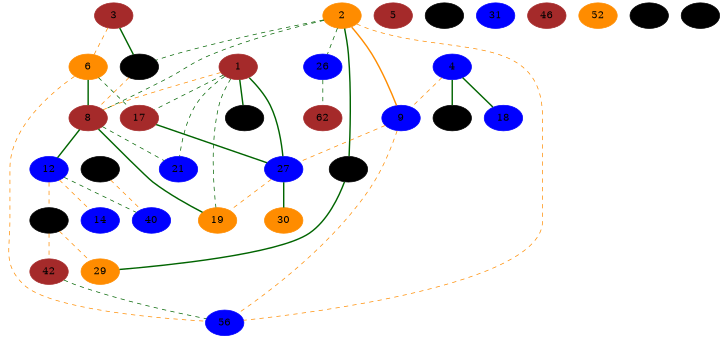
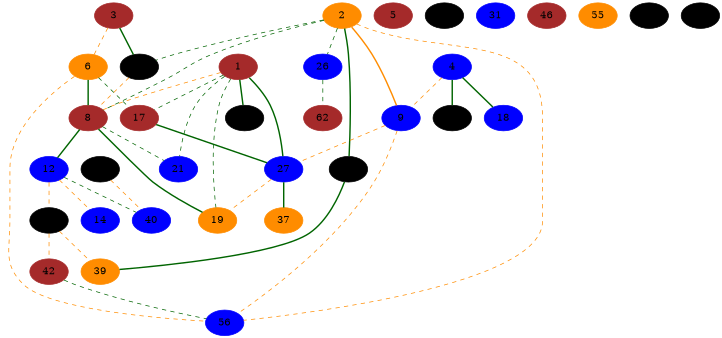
  graph {
    node [color=blue style=filled]
    edge [color=darkgreen style=dashed]
    1 [color=brown super="+48+28+13"]
    8 [color=brown super="+24"]
    17 [color=brown super="+30"]
    21
    27 [super="+51+45+35"]
    n6 [color=darkorange label=19 super="+52"]
    63 [color=black]
    12 [super="+58+32"]
-   37 [color=darkorange label=30]
+   37 [color=darkorange]
    2 [color=darkorange super="+47+10"]
    7 [color=black super="+25"]
    9 [super="+69"]
    16 [color=black super="+22"]
    26
    56
-   29 [color=darkorange super="+36"]
+   29 [color=darkorange super="+36" label=39]
    62 [color=brown super="+67"]
    3 [color=brown super="+19"]
    6 [color=darkorange super="+43"]
    4 [super="+49"]
    11 [color=black super="+41"]
    18
    5 [color=brown]
    14
    15 [color=black super="+20+50"]
    40 [super="+44+61"]
    42 [color=brown]
    23 [color=black]
    31
    34 [color=black]
    46 [color=brown]
-   55 [color=darkorange super="+68" label=52]
+   55 [color=darkorange super="+68"]
    60 [color=black]
    64 [color=black]
    1 -- 8 [color=darkorange]
    1 -- 17
    1 -- 21
    1 -- 27 [style=bold weight=3]
    1 -- n6
    1 -- 63 [style=bold]
    8 -- 21
    8 -- n6 [style=bold]
    8 -- 12 [style=bold]
    17 -- 27 [style=bold]
    27 -- n6 [color=darkorange]
    27 -- 37 [style=bold]
    12 -- 14 [color=darkorange]
    12 -- 15 [color=darkorange weight=2]
    12 -- 40
    2 -- 8
    2 -- 7
    2 -- 9 [color=darkorange style=bold]
    2 -- 16 [style=bold]
    2 -- 26
    2 -- 56 [color=darkorange]
    7 -- 8 [color=darkorange]
    9 -- 27 [color=darkorange]
    9 -- 56 [color=darkorange]
    16 -- 29 [style=bold]
    26 -- 62
    3 -- 7 [style=bold]
    3 -- 6 [color=darkorange]
    6 -- 8 [style=bold weight=2]
    6 -- 17
    6 -- 56 [color=darkorange]
    4 -- 9 [color=darkorange]
    4 -- 11 [style=bold]
    4 -- 18 [style=bold]
    15 -- 29 [color=darkorange weight=2]
    15 -- 42 [color=darkorange]
    42 -- 56
    34 -- 40 [color=darkorange weight=2]
  }
